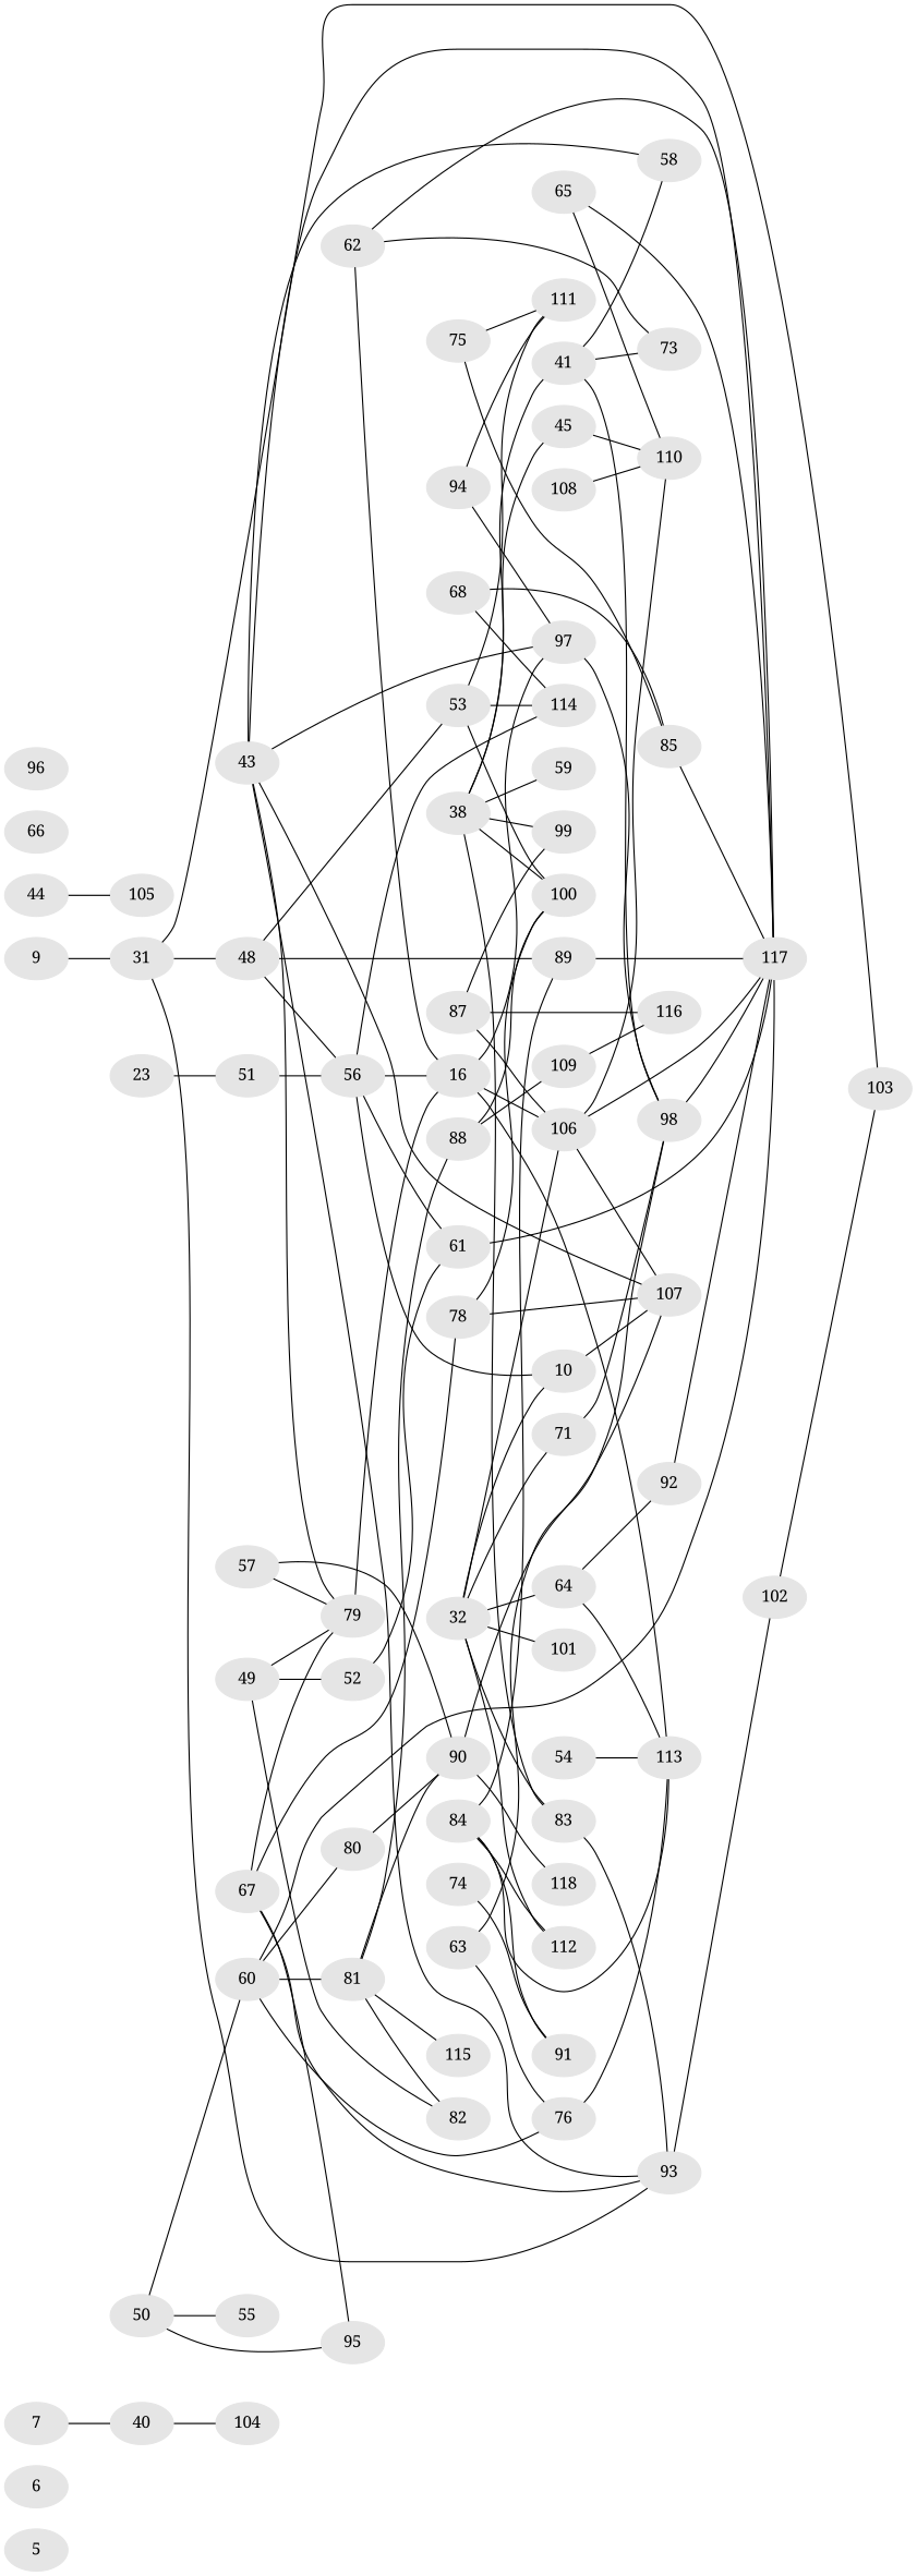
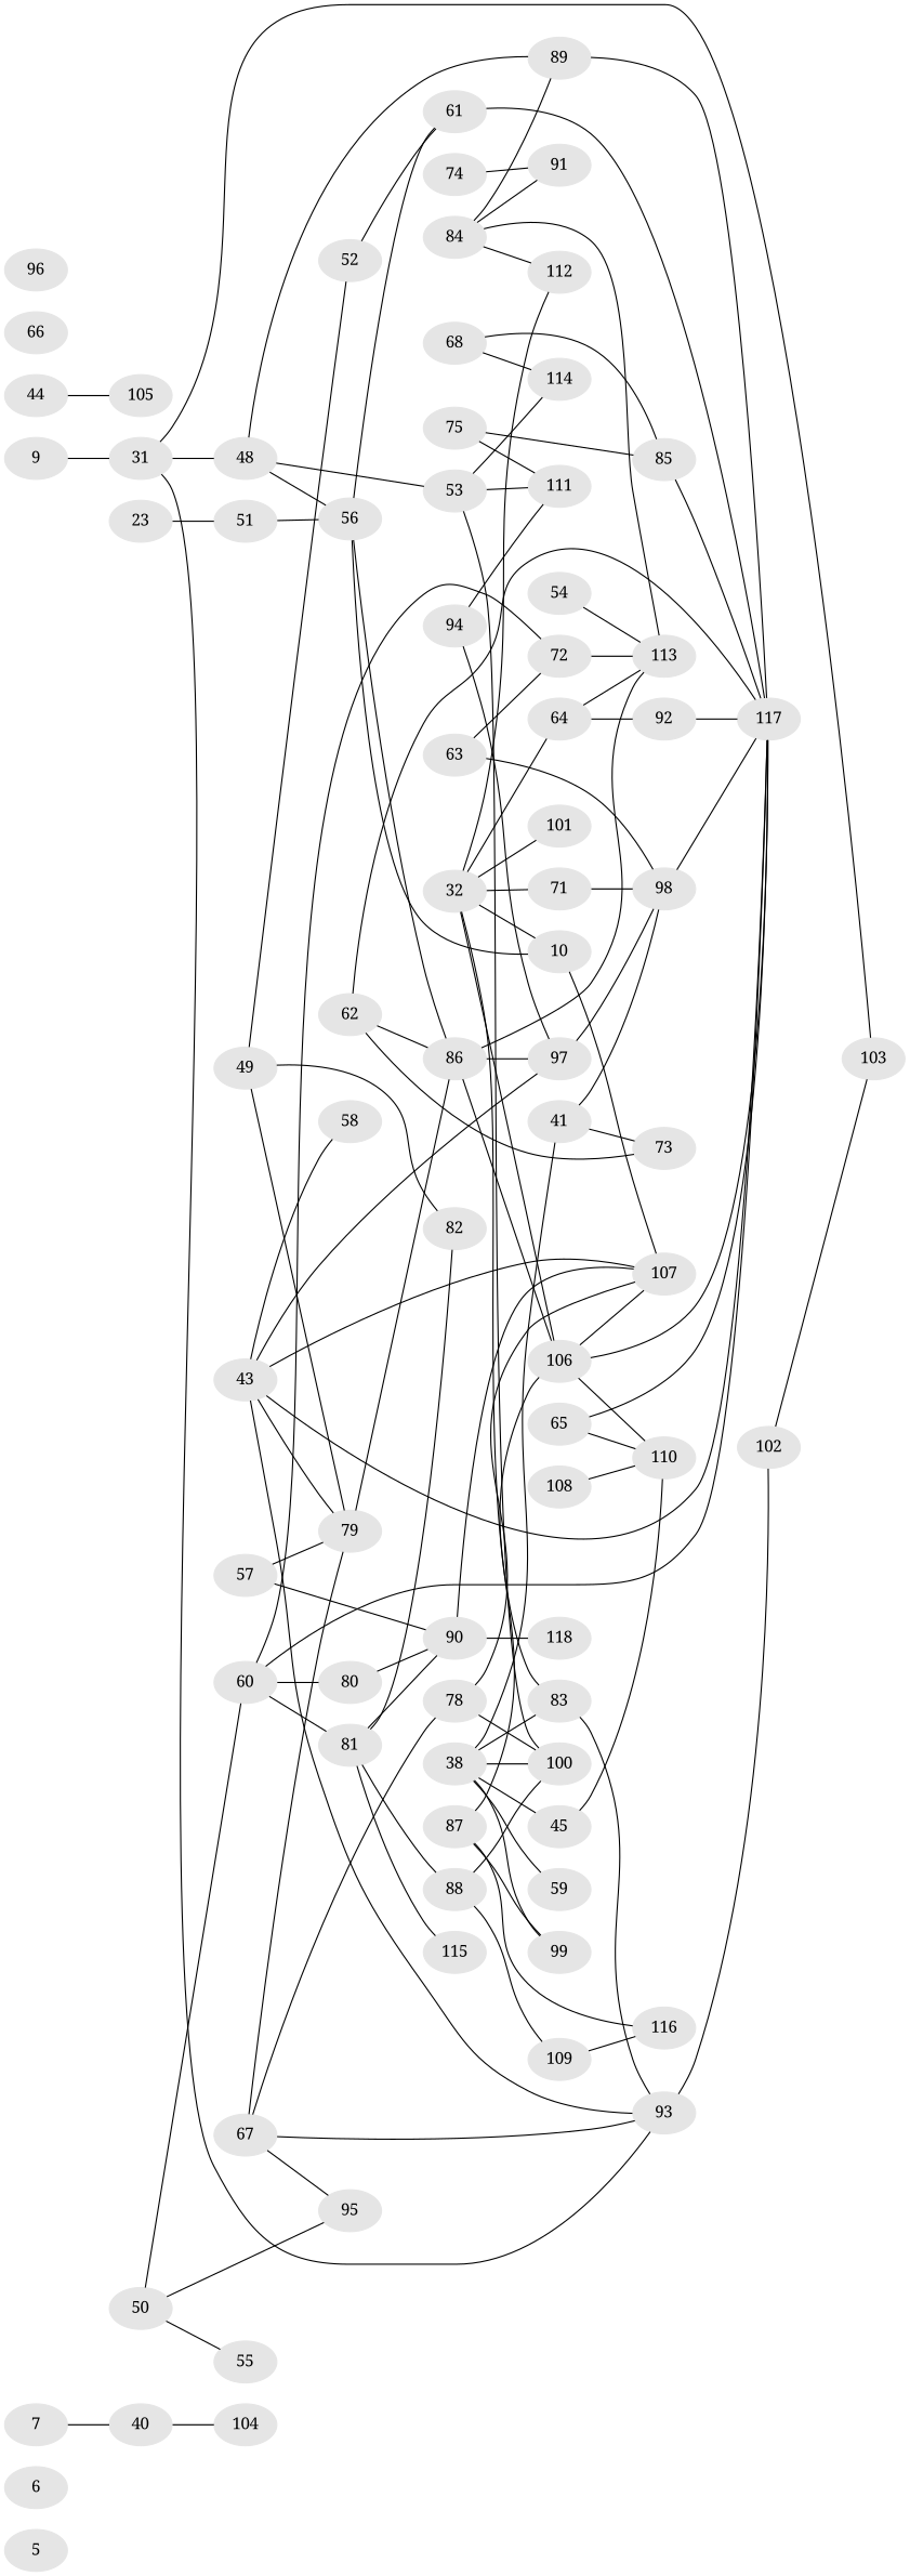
  graph {
    fontname="Noto Serif"
    rankdir=LR
    node [color=gray90 fontname="Noto Serif" style=filled]
    edge [fontname="Noto Serif"]
    5
    6
    7
    40
    104
    9
    31
    48
    93 [super="+13"]
    103
    23
    51
    56 [super="+10+24+14"]
    53
    89 [super="+28"]
    102
    32
    64
    n19 [label=10]
    71
    83 [super="+8"]
    101
    106 [super="+1"]
    112
    113
    92
    107 [super="+11+25"]
    98 [super="+16+19+21+47"]
    117 [super="+22+42"]
    110
    38 [super="+26"]
    41
    45
    59
    99
    100
    58
    73
    43 [super="+29+33"]
    79
    97 [super="+34"]
-   86 [super="+46+69" label=16]
+   86 [super="+46+69"]
    44
    105
    111
    114
    61
    49
    52
    82
    50 [super="+2+3"]
    55
    60 [super="+15"]
    95
-   72 [super="+39" label=76]
+   72 [super="+39"]
    80
    81 [super="+27+36"]
    54
    57
    90
    118
    88 [super="+35"]
    115
    62
    63
    65
    66
    67 [super="+18"]
    78 [super="+37"]
    85 [super="+77"]
    68
    74
    91
    75
    109
    84
    87
    116
    94
    96
    108
    7 -- 40
    40 -- 104
    9 -- 31
    31 -- 48
    31 -- 93
    31 -- 103
    48 -- 56
    48 -- 53
    48 -- 89
    93 -- 102
    23 -- 51
    51 -- 56
    56 -- n19
    56 -- 86
-   56 -- 114
    56 -- 61
    53 -- 100
    53 -- 111
    53 -- 114
    89 -- 117
    102 -- 103
    32 -- 64
    32 -- n19
    32 -- 71
    32 -- 83 [weight=2]
    32 -- 101
    32 -- 106
    32 -- 112
    64 -- 113
    64 -- 92
    n19 -- 107
    71 -- 98
    83 -- 93
    106 -- 107 [weight=2]
    106 -- 117
    106 -- 110
    92 -- 117
    98 -- 117
    38 -- 83
    38 -- 41 [weight=2]
    38 -- 45
    38 -- 59
    38 -- 99
    38 -- 100
    41 -- 98
-   41 -- 58
    41 -- 73
    45 -- 110
    43 -- 93
    43 -- 107
    43 -- 117
    43 -- 58
    43 -- 79
    43 -- 97
    79 -- 86
    97 -- 98
    86 -- 106
    86 -- 113
    86 -- 97 [weight=2]
    44 -- 105
    61 -- 117
    49 -- 79
    49 -- 52
    49 -- 82
    52 -- 61
    50 -- 55
    50 -- 60
    50 -- 95
    60 -- 117
    60 -- 72
    60 -- 80
    60 -- 81
    72 -- 113
    80 -- 90
    81 -- 82
    81 -- 90
    81 -- 88
    81 -- 115
    54 -- 113
    57 -- 79
    57 -- 90
    90 -- 107
    90 -- 118
    88 -- 100
    88 -- 109
    62 -- 117
    62 -- 73
    62 -- 86
    63 -- 98
    63 -- 72
    65 -- 117
    65 -- 110
    67 -- 93
    67 -- 79
    67 -- 95
    67 -- 78
    78 -- 107
    78 -- 100
    85 -- 117 [weight=2]
    68 -- 114
    68 -- 85
    74 -- 91
    75 -- 111
    75 -- 85
    109 -- 116
    84 -- 89
    84 -- 112
    84 -- 113
    84 -- 91
    87 -- 106
    87 -- 99
    87 -- 116
    94 -- 97
    94 -- 111
    108 -- 110
  }
